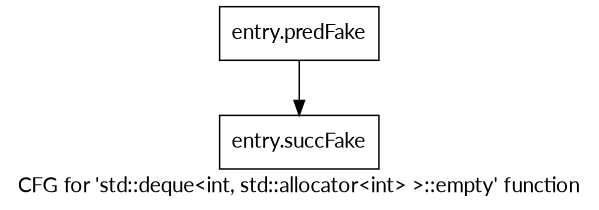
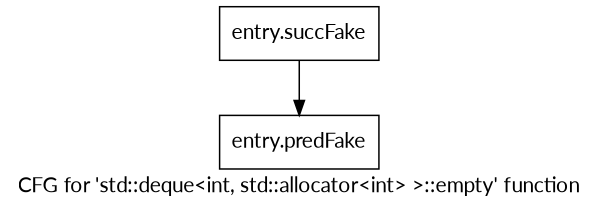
  digraph {
    label="CFG for 'std::deque\<int, std::allocator\<int\> \>::empty' function"
    fontname=Lato
    node [shape=record fontname=Lato]
    n1 [label="{entry.predFake}"]
    n2 [filename="/proj/xbuilds/2019.2_0801_1/installs/lin64/Vivado/HEAD/tps/lnx64/gcc-6.2.0/lib/gcc/x86_64-pc-linux-gnu/6.2.0/../../../../include/c++/6.2.0/bits/stl_deque.h" label="{entry.succFake}" linenumber=1351]
-   n1 -> n2 [filename="/proj/xbuilds/2019.2_0801_1/installs/lin64/Vivado/HEAD/tps/lnx64/gcc-6.2.0/lib/gcc/x86_64-pc-linux-gnu/6.2.0/../../../../include/c++/6.2.0/bits/stl_deque.h" fontname=Lato]
+   n2 -> n1 [filename="/proj/xbuilds/2019.2_0801_1/installs/lin64/Vivado/HEAD/tps/lnx64/gcc-6.2.0/lib/gcc/x86_64-pc-linux-gnu/6.2.0/../../../../include/c++/6.2.0/bits/stl_deque.h" fontname=Lato]
  }
